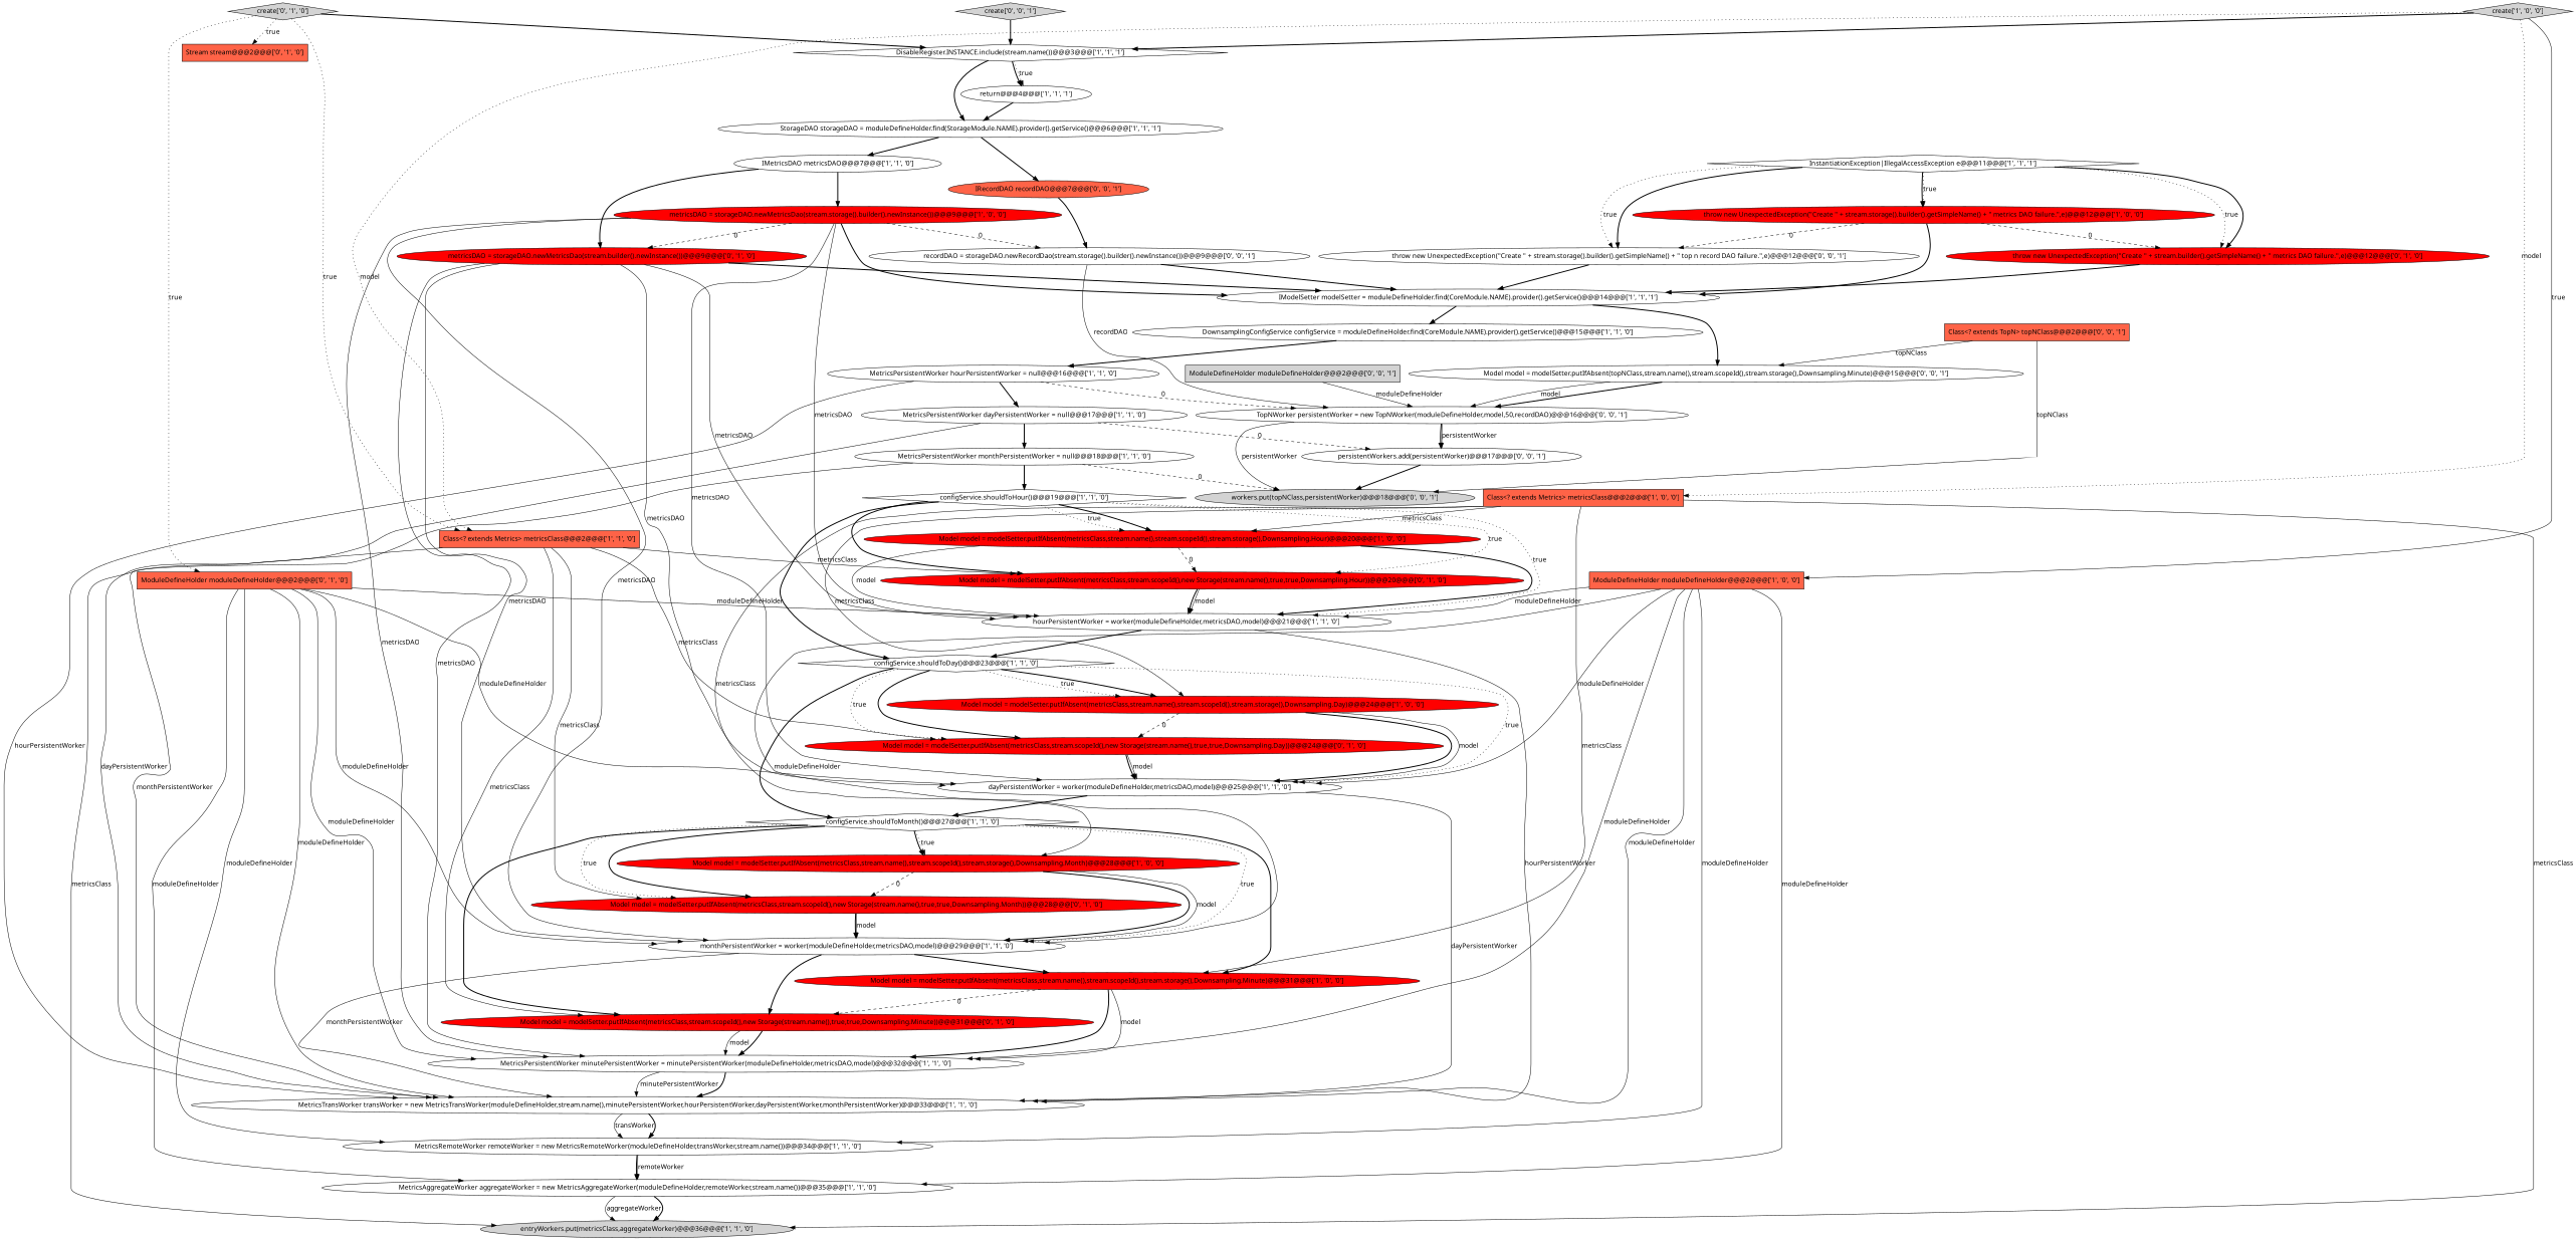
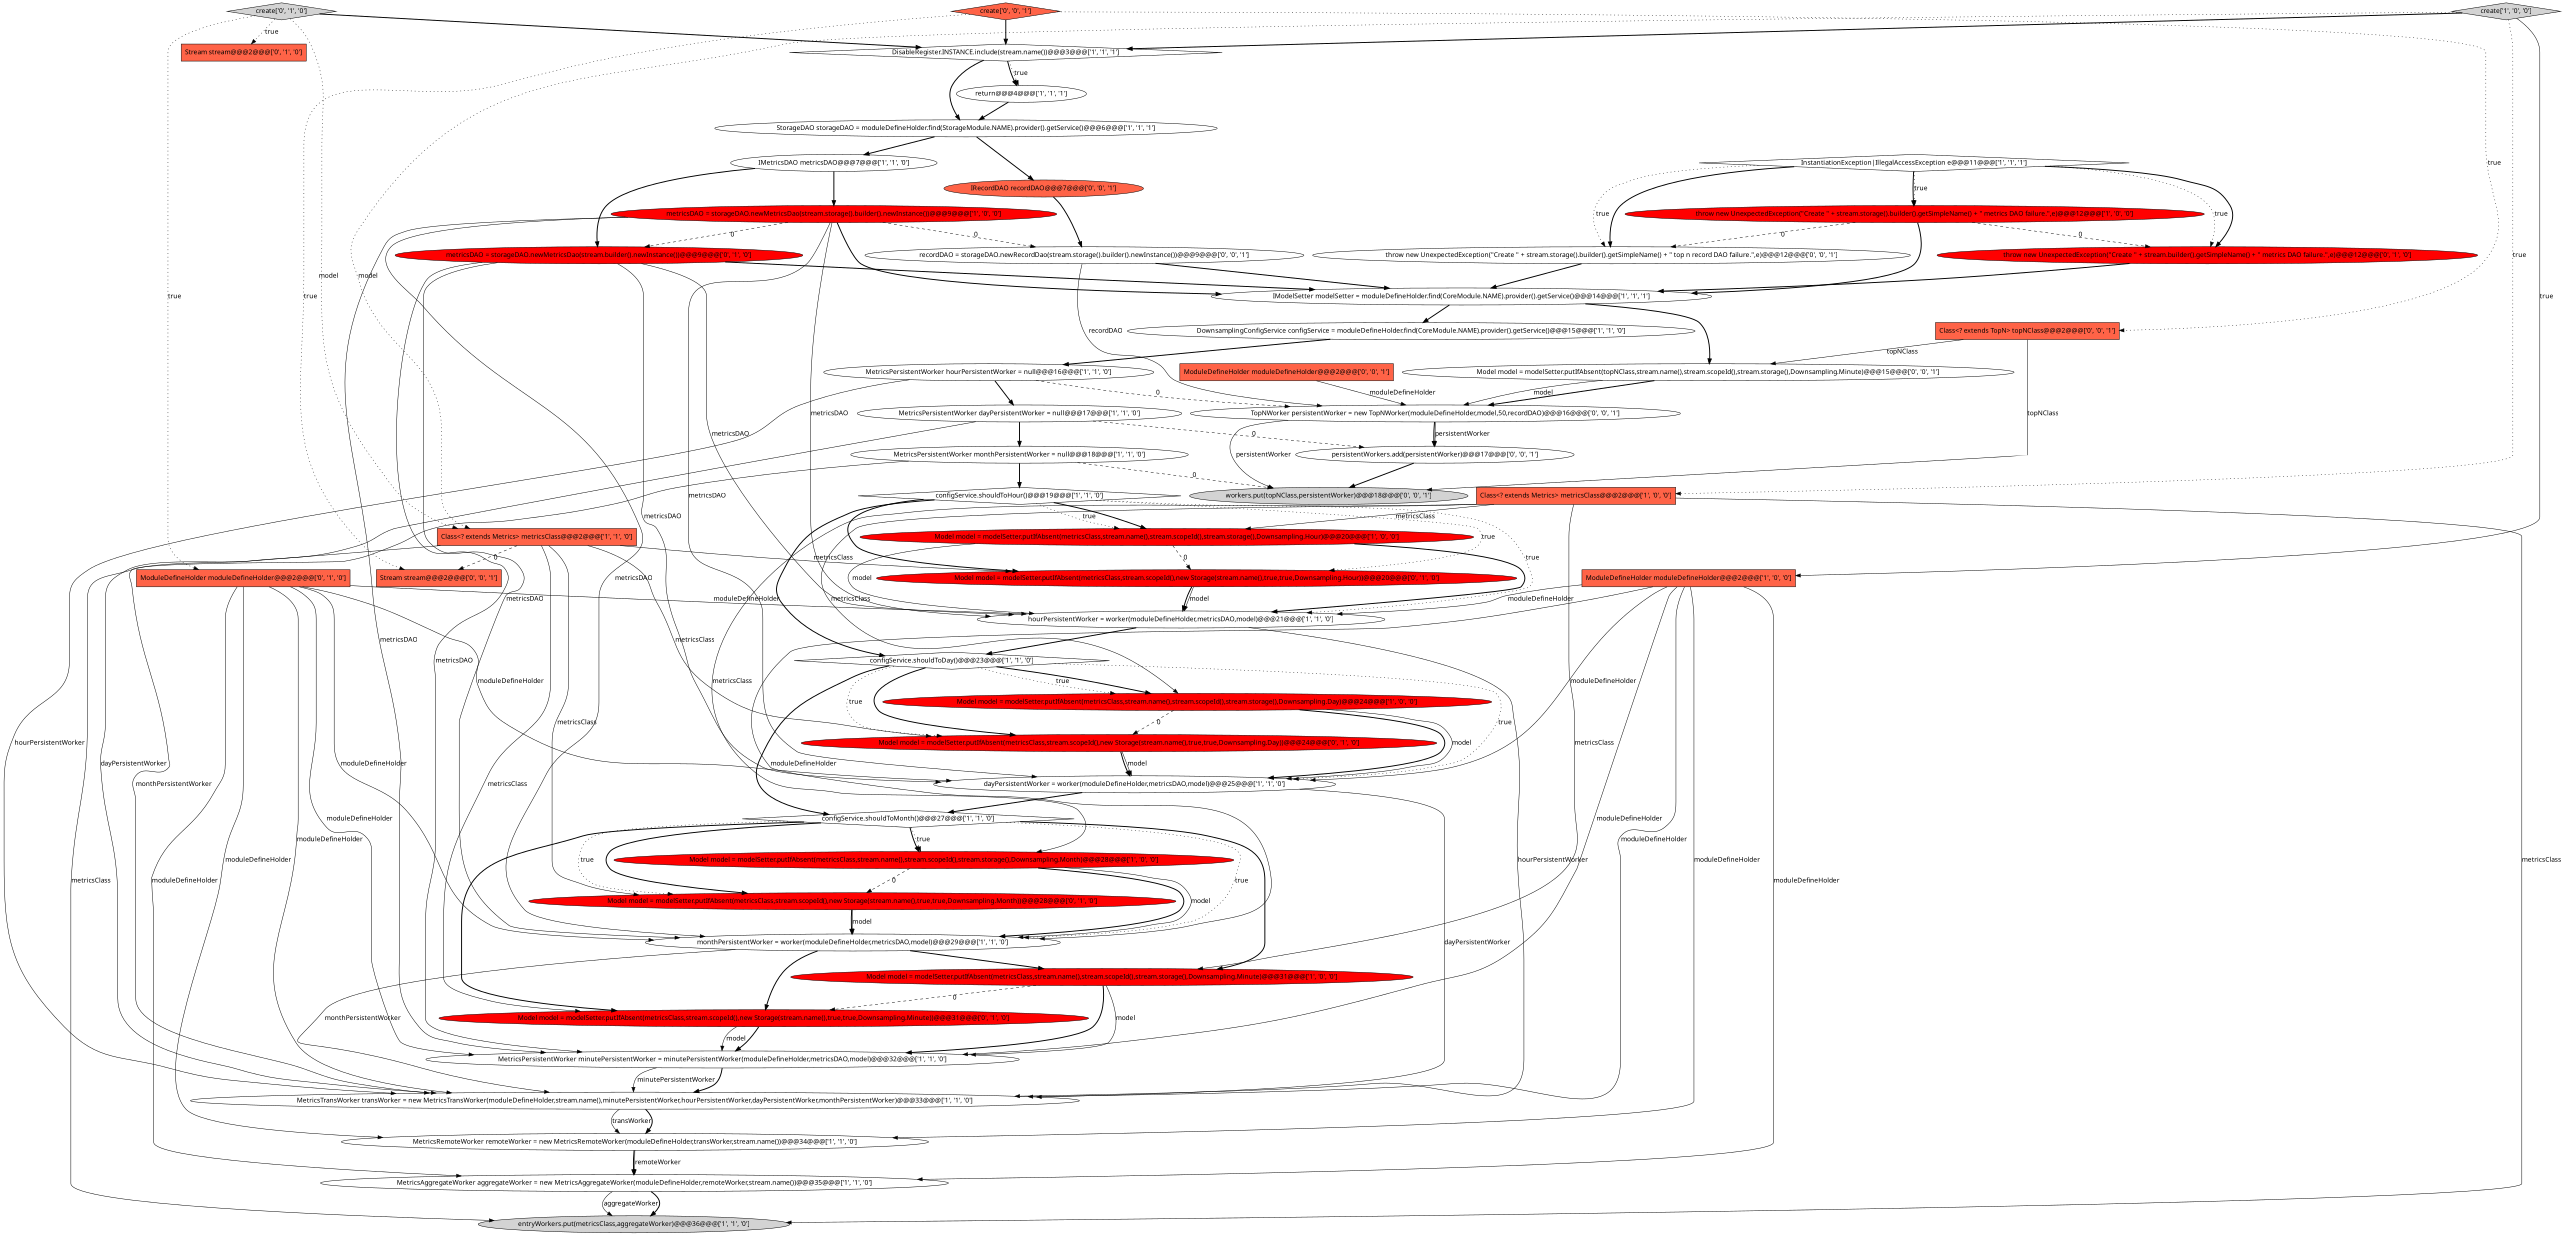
  digraph {
    fontname="Noto Sans"
    node [fillcolor=white fontname="Noto Sans" shape=ellipse style=filled]
    edge [fontname="Noto Sans" style=solid]
    n1 [label="monthPersistentWorker = worker(moduleDefineHolder,metricsDAO,model)@@@29@@@['1', '1', '0']"]
    n2 [fillcolor=red label="Model model = modelSetter.putIfAbsent(metricsClass,stream.scopeId(),new Storage(stream.name(),true,true,Downsampling.Minute))@@@31@@@['0', '1', '0']"]
    n3 [label="MetricsTransWorker transWorker = new MetricsTransWorker(moduleDefineHolder,stream.name(),minutePersistentWorker,hourPersistentWorker,dayPersistentWorker,monthPersistentWorker)@@@33@@@['1', '1', '0']"]
    n4 [fillcolor=red label="Model model = modelSetter.putIfAbsent(metricsClass,stream.name(),stream.scopeId(),stream.storage(),Downsampling.Minute)@@@31@@@['1', '0', '0']"]
    n5 [label="MetricsPersistentWorker minutePersistentWorker = minutePersistentWorker(moduleDefineHolder,metricsDAO,model)@@@32@@@['1', '1', '0']"]
    n6 [label="MetricsRemoteWorker remoteWorker = new MetricsRemoteWorker(moduleDefineHolder,transWorker,stream.name())@@@34@@@['1', '1', '0']"]
    n7 [label="MetricsAggregateWorker aggregateWorker = new MetricsAggregateWorker(moduleDefineHolder,remoteWorker,stream.name())@@@35@@@['1', '1', '0']"]
    n8 [fillcolor=lightgray label="entryWorkers.put(metricsClass,aggregateWorker)@@@36@@@['1', '1', '0']"]
    n9 [fillcolor=red label="Model model = modelSetter.putIfAbsent(metricsClass,stream.name(),stream.scopeId(),stream.storage(),Downsampling.Month)@@@28@@@['1', '0', '0']"]
    n10 [fillcolor=red label="Model model = modelSetter.putIfAbsent(metricsClass,stream.scopeId(),new Storage(stream.name(),true,true,Downsampling.Month))@@@28@@@['0', '1', '0']"]
    n11 [fillcolor=lightgray label="workers.put(topNClass,persistentWorker)@@@18@@@['0', '0', '1']"]
    n12 [fillcolor=red label="metricsDAO = storageDAO.newMetricsDao(stream.builder().newInstance())@@@9@@@['0', '1', '0']"]
    n13 [label="hourPersistentWorker = worker(moduleDefineHolder,metricsDAO,model)@@@21@@@['1', '1', '0']"]
    n14 [label="dayPersistentWorker = worker(moduleDefineHolder,metricsDAO,model)@@@25@@@['1', '1', '0']"]
    n15 [label="IModelSetter modelSetter = moduleDefineHolder.find(CoreModule.NAME).provider().getService()@@@14@@@['1', '1', '1']"]
    n16 [label="configService.shouldToDay()@@@23@@@['1', '1', '0']" shape=diamond]
    n17 [label="configService.shouldToMonth()@@@27@@@['1', '1', '0']" shape=diamond]
    n18 [label="Model model = modelSetter.putIfAbsent(topNClass,stream.name(),stream.scopeId(),stream.storage(),Downsampling.Minute)@@@15@@@['0', '0', '1']"]
    n19 [label="DownsamplingConfigService configService = moduleDefineHolder.find(CoreModule.NAME).provider().getService()@@@15@@@['1', '1', '0']"]
    n20 [fillcolor=red label="metricsDAO = storageDAO.newMetricsDao(stream.storage().builder().newInstance())@@@9@@@['1', '0', '0']"]
    n21 [label="recordDAO = storageDAO.newRecordDao(stream.storage().builder().newInstance())@@@9@@@['0', '0', '1']"]
    n22 [label="TopNWorker persistentWorker = new TopNWorker(moduleDefineHolder,model,50,recordDAO)@@@16@@@['0', '0', '1']"]
    n23 [fillcolor=tomato label="ModuleDefineHolder moduleDefineHolder@@@2@@@['0', '1', '0']" shape=box]
    n24 [fillcolor=tomato label="Class<? extends Metrics> metricsClass@@@2@@@['1', '0', '0']" shape=box]
    n25 [fillcolor=red label="Model model = modelSetter.putIfAbsent(metricsClass,stream.name(),stream.scopeId(),stream.storage(),Downsampling.Day)@@@24@@@['1', '0', '0']"]
    n26 [fillcolor=red label="Model model = modelSetter.putIfAbsent(metricsClass,stream.name(),stream.scopeId(),stream.storage(),Downsampling.Hour)@@@20@@@['1', '0', '0']"]
    n27 [fillcolor=red label="Model model = modelSetter.putIfAbsent(metricsClass,stream.scopeId(),new Storage(stream.name(),true,true,Downsampling.Day))@@@24@@@['0', '1', '0']"]
    n28 [fillcolor=red label="Model model = modelSetter.putIfAbsent(metricsClass,stream.scopeId(),new Storage(stream.name(),true,true,Downsampling.Hour))@@@20@@@['0', '1', '0']"]
    n29 [label="persistentWorkers.add(persistentWorker)@@@17@@@['0', '0', '1']"]
    n30 [label="DisableRegister.INSTANCE.include(stream.name())@@@3@@@['1', '1', '1']" shape=diamond]
    n31 [label="return@@@4@@@['1', '1', '1']"]
    n32 [label="StorageDAO storageDAO = moduleDefineHolder.find(StorageModule.NAME).provider().getService()@@@6@@@['1', '1', '1']"]
    n33 [fillcolor=tomato label="IRecordDAO recordDAO@@@7@@@['0', '0', '1']"]
    n34 [label="IMetricsDAO metricsDAO@@@7@@@['1', '1', '0']"]
    n35 [fillcolor=tomato label="ModuleDefineHolder moduleDefineHolder@@@2@@@['1', '0', '0']" shape=box]
    n36 [fillcolor=red label="throw new UnexpectedException(\"Create \" + stream.storage().builder().getSimpleName() + \" metrics DAO failure.\",e)@@@12@@@['1', '0', '0']"]
    n37 [fillcolor=red label="throw new UnexpectedException(\"Create \" + stream.builder().getSimpleName() + \" metrics DAO failure.\",e)@@@12@@@['0', '1', '0']"]
    n38 [label="throw new UnexpectedException(\"Create \" + stream.storage().builder().getSimpleName() + \" top n record DAO failure.\",e)@@@12@@@['0', '0', '1']"]
-   n39 [fillcolor=lightgray label="ModuleDefineHolder moduleDefineHolder@@@2@@@['0', '0', '1']" shape=box]
+   n39 [fillcolor=tomato label="ModuleDefineHolder moduleDefineHolder@@@2@@@['0', '0', '1']" shape=box]
    n40 [fillcolor=tomato label="Stream stream@@@2@@@['0', '1', '0']" shape=box]
    n41 [label="MetricsPersistentWorker hourPersistentWorker = null@@@16@@@['1', '1', '0']"]
    n42 [fillcolor=lightgray label="create['0', '1', '0']" shape=diamond]
    n43 [fillcolor=tomato label="Class<? extends Metrics> metricsClass@@@2@@@['1', '1', '0']" shape=box]
+   n44 [fillcolor=tomato label="Stream stream@@@2@@@['0', '0', '1']" shape=box]
    n45 [fillcolor=tomato label="Class<? extends TopN> topNClass@@@2@@@['0', '0', '1']" shape=box]
    n46 [fillcolor=lightgray label="create['1', '0', '0']" shape=diamond]
    n47 [label="MetricsPersistentWorker dayPersistentWorker = null@@@17@@@['1', '1', '0']"]
    n48 [label="MetricsPersistentWorker monthPersistentWorker = null@@@18@@@['1', '1', '0']"]
    n49 [label="configService.shouldToHour()@@@19@@@['1', '1', '0']" shape=diamond]
-   n50 [fillcolor=lightgray label="create['0', '0', '1']" shape=diamond]
+   n50 [fillcolor=tomato label="create['0', '0', '1']" shape=diamond]
    n51 [label="InstantiationException|IllegalAccessException e@@@11@@@['1', '1', '1']" shape=diamond]
    n1 -> n2 [style=bold]
    n1 -> n3 [label=monthPersistentWorker]
    n1 -> n4 [style=bold]
    n2 -> n5 [label=model]
    n2 -> n5 [style=bold]
    n3 -> n6 [label=transWorker]
    n3 -> n6 [style=bold]
    n4 -> n2 [label=0 style=dashed]
    n4 -> n5 [label=model]
    n4 -> n5 [style=bold]
    n5 -> n3 [label=minutePersistentWorker]
    n5 -> n3 [style=bold]
    n6 -> n7 [style=bold]
    n6 -> n7 [label=remoteWorker]
    n7 -> n8 [label=aggregateWorker]
    n7 -> n8 [style=bold]
    n9 -> n1 [style=bold]
    n9 -> n1 [label=model]
    n9 -> n10 [label=0 style=dashed]
    n10 -> n1 [style=bold]
    n10 -> n1 [label=model]
    n12 -> n1 [label=metricsDAO]
    n12 -> n5 [label=metricsDAO]
    n12 -> n13 [label=metricsDAO]
    n12 -> n14 [label=metricsDAO]
    n12 -> n15 [style=bold]
    n13 -> n3 [label=hourPersistentWorker]
    n13 -> n16 [style=bold]
    n14 -> n3 [label=dayPersistentWorker]
    n14 -> n17 [style=bold]
    n15 -> n18 [style=bold]
    n15 -> n19 [style=bold]
    n16 -> n14 [label=true style=dotted]
    n16 -> n17 [style=bold]
    n16 -> n25 [label=true style=dotted]
    n16 -> n25 [style=bold]
    n16 -> n27 [label=true style=dotted]
    n16 -> n27 [style=bold]
    n17 -> n1 [label=true style=dotted]
    n17 -> n2 [style=bold]
    n17 -> n4 [style=bold]
    n17 -> n9 [label=true style=dotted]
    n17 -> n9 [style=bold]
    n17 -> n10 [label=true style=dotted]
    n17 -> n10 [style=bold]
    n18 -> n22 [style=bold]
    n18 -> n22 [label=model]
    n19 -> n41 [style=bold]
    n20 -> n1 [label=metricsDAO]
    n20 -> n5 [label=metricsDAO]
    n20 -> n12 [label=0 style=dashed]
    n20 -> n13 [label=metricsDAO]
    n20 -> n14 [label=metricsDAO]
    n20 -> n15 [style=bold]
    n20 -> n21 [label=0 style=dashed]
    n21 -> n15 [style=bold]
    n21 -> n22 [label=recordDAO]
    n22 -> n11 [label=persistentWorker]
    n22 -> n29 [style=bold]
    n22 -> n29 [label=persistentWorker]
    n23 -> n1 [label=moduleDefineHolder]
    n23 -> n3 [label=moduleDefineHolder]
    n23 -> n5 [label=moduleDefineHolder]
    n23 -> n6 [label=moduleDefineHolder]
    n23 -> n7 [label=moduleDefineHolder]
    n23 -> n13 [label=moduleDefineHolder]
    n23 -> n14 [label=moduleDefineHolder]
    n24 -> n4 [label=metricsClass]
    n24 -> n8 [label=metricsClass]
    n24 -> n9 [label=metricsClass]
    n24 -> n25 [label=metricsClass]
    n24 -> n26 [label=metricsClass]
    n25 -> n14 [style=bold]
    n25 -> n14 [label=model]
    n25 -> n27 [label=0 style=dashed]
    n26 -> n13 [label=model]
    n26 -> n13 [style=bold]
    n26 -> n28 [label=0 style=dashed]
    n27 -> n14 [label=model]
    n27 -> n14 [style=bold]
    n28 -> n13 [style=bold]
    n28 -> n13 [label=model]
    n29 -> n11 [style=bold]
    n30 -> n31 [style=bold]
    n30 -> n31 [label=true style=dotted]
    n30 -> n32 [style=bold]
    n31 -> n32 [style=bold]
    n32 -> n33 [style=bold]
    n32 -> n34 [style=bold]
    n33 -> n21 [style=bold]
    n34 -> n12 [style=bold]
    n34 -> n20 [style=bold]
    n35 -> n1 [label=moduleDefineHolder]
    n35 -> n3 [label=moduleDefineHolder]
    n35 -> n5 [label=moduleDefineHolder]
    n35 -> n6 [label=moduleDefineHolder]
    n35 -> n7 [label=moduleDefineHolder]
    n35 -> n13 [label=moduleDefineHolder]
    n35 -> n14 [label=moduleDefineHolder]
    n36 -> n15 [style=bold]
    n36 -> n37 [label=0 style=dashed]
    n36 -> n38 [label=0 style=dashed]
    n37 -> n15 [style=bold]
    n38 -> n15 [style=bold]
    n39 -> n22 [label=moduleDefineHolder]
    n41 -> n3 [label=hourPersistentWorker]
    n41 -> n22 [label=0 style=dashed]
    n41 -> n47 [style=bold]
    n42 -> n23 [label=true style=dotted]
    n42 -> n30 [style=bold]
    n42 -> n40 [label=true style=dotted]
-   n42 -> n43 [label=true style=dotted]
+   n42 -> n43 [label=model style=dotted]
    n43 -> n2 [label=metricsClass]
    n43 -> n8 [label=metricsClass]
    n43 -> n10 [label=metricsClass]
    n43 -> n27 [label=metricsClass]
    n43 -> n28 [label=metricsClass]
+   n43 -> n44 [label=0 style=dashed]
    n45 -> n11 [label=topNClass]
    n45 -> n18 [label=topNClass]
-   n46 -> n24 [label=model style=dotted]
+   n46 -> n24 [label=true style=dotted]
    n46 -> n30 [style=bold]
    n46 -> n35 [label=true]
    n46 -> n43 [label=model style=dotted]
    n47 -> n3 [label=dayPersistentWorker]
    n47 -> n29 [label=0 style=dashed]
    n47 -> n48 [style=bold]
    n48 -> n3 [label=monthPersistentWorker]
    n48 -> n11 [label=0 style=dashed]
    n48 -> n49 [style=bold]
    n49 -> n13 [label=true style=dotted]
    n49 -> n16 [style=bold]
    n49 -> n26 [style=bold]
    n49 -> n26 [label=true style=dotted]
    n49 -> n28 [label=true style=dotted]
    n49 -> n28 [style=bold]
    n50 -> n30 [style=bold]
+   n50 -> n44 [label=true style=dotted]
+   n50 -> n45 [label=true style=dotted]
    n51 -> n36 [style=bold]
    n51 -> n36 [label=true style=dotted]
    n51 -> n37 [label=true style=dotted]
    n51 -> n37 [style=bold]
    n51 -> n38 [style=bold]
    n51 -> n38 [label=true style=dotted]
  }
